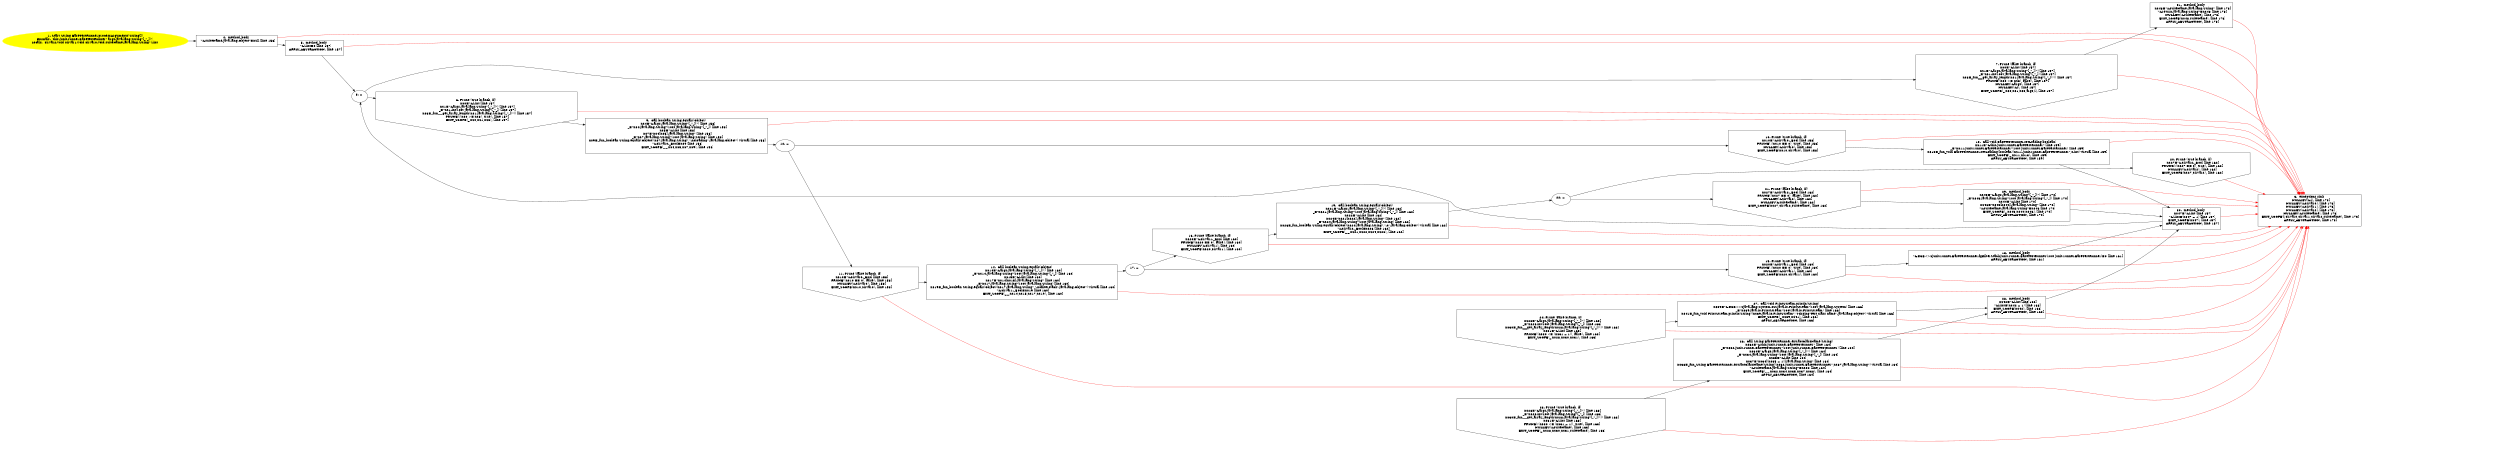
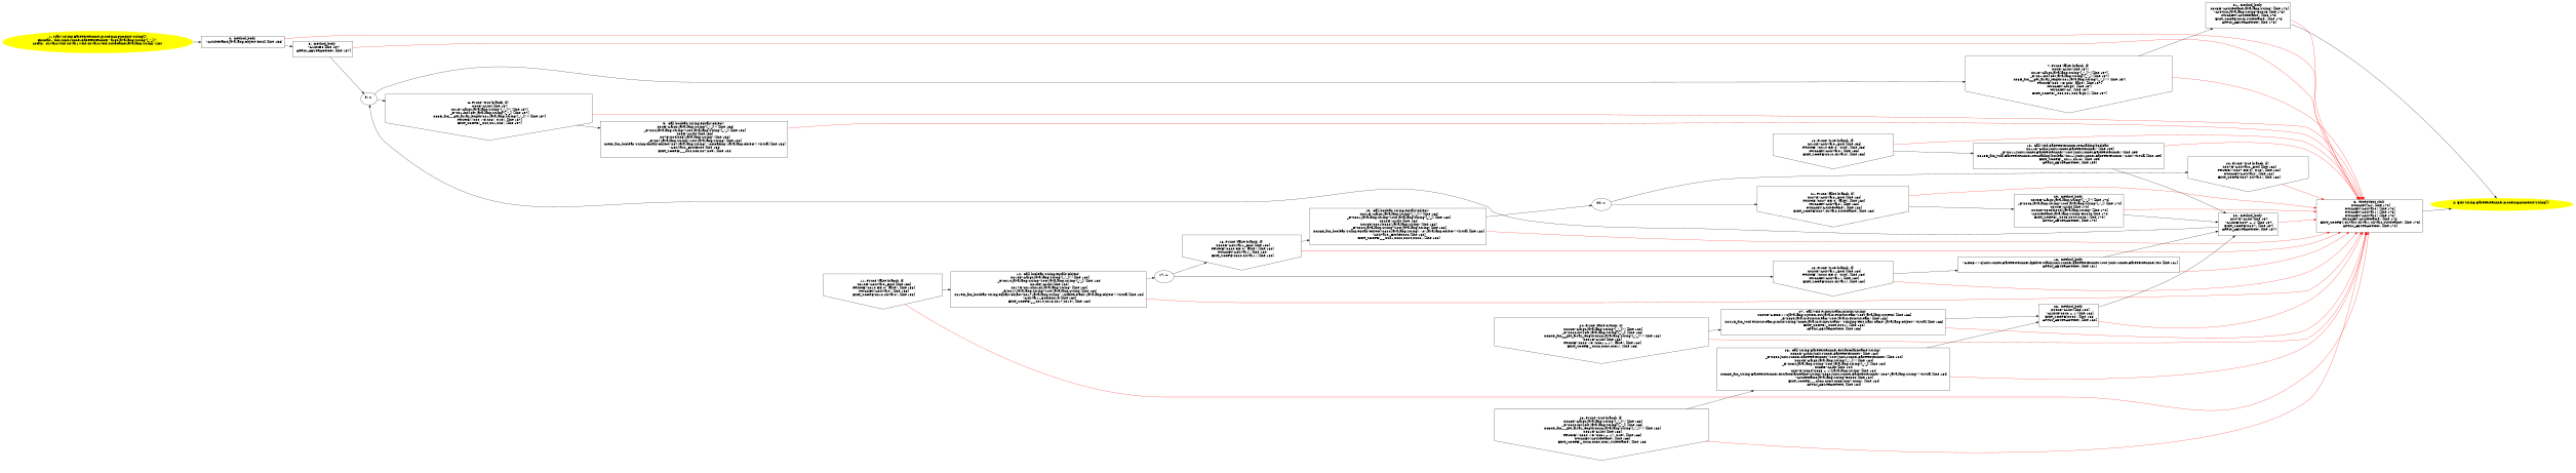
  digraph {
    rankdir=LR
    node [shape=box]
    n1 [color=yellow label="1: Start String BaseTestRunner.processArguments(String[])\nFormals:  this:junit.runner.BaseTestRunner* args:java.lang.String*[_*_](*)\nLocals:  $irvar2:void $irvar1:void $irvar0:void suiteName:java.lang.String* i:int \n  " style=filled shape=""]
    n2 [label="4:  method_body \n   *&suiteName:java.lang.Object*=null [line 156]\n "]
    n3 [label="3:  exceptions sink \n   NULLIFY(&i); [line 173]\n  NULLIFY(&$irvar0); [line 173]\n  NULLIFY(&$irvar1); [line 173]\n  NULLIFY(&$irvar2); [line 173]\n  NULLIFY(&suiteName); [line 173]\n  EXIT_SCOPE(i,$irvar0,$irvar1,$irvar2,suiteName); [line 173]\n  APPLY_ABSTRACTION; [line 173]\n "]
    n4 [label="5:  method_body \n   *&i:int=0 [line 157]\n  APPLY_ABSTRACTION; [line 157]\n "]
+   n5 [color=yellow label="2: Exit String BaseTestRunner.processArguments(String[]) \n  " style=filled shape=""]
    n6 [label="8: + \n  " shape=""]
    n7 [label="6: Prune (true branch, if) \n   n$0=*&i:int [line 157]\n  n$1=*&args:java.lang.String*[_*_](*) [line 157]\n  _=*n$1:int(root java.lang.String*[_*_]) [line 157]\n  n$3=_fun___get_array_length(n$1:java.lang.String*[_*_](*)) [line 157]\n  PRUNE(!(n$0 >= n$3), true); [line 157]\n  EXIT_SCOPE(_,n$0,n$1,n$3); [line 157]\n " shape=invhouse]
    n8 [label="7: Prune (false branch, if) \n   n$0=*&i:int [line 157]\n  n$1=*&args:java.lang.String*[_*_](*) [line 157]\n  _=*n$1:int(root java.lang.String*[_*_]) [line 157]\n  n$3=_fun___get_array_length(n$1:java.lang.String*[_*_](*)) [line 157]\n  PRUNE((n$0 >= n$3), false); [line 157]\n  NULLIFY(&args); [line 157]\n  NULLIFY(&i); [line 157]\n  EXIT_SCOPE(_,n$0,n$1,n$3,args,i); [line 157]\n " shape=invhouse]
    n9 [label="9:  Call boolean String.equals(Object) \n   n$4=*&args:java.lang.String*[_*_](*) [line 158]\n  _=*n$4:java.lang.String*(root java.lang.String*[_*_]) [line 158]\n  n$5=*&i:int [line 158]\n  n$7=*n$4[n$5]:java.lang.String* [line 158]\n  _=*n$7:java.lang.String*(root java.lang.String) [line 158]\n  n$9=_fun_boolean String.equals(Object)(n$7:java.lang.String*,\"-noloading\":java.lang.Object*) virtual [line 158]\n  *&$irvar0:_Bool=n$9 [line 158]\n  EXIT_SCOPE(_,_,n$4,n$5,n$7,n$9); [line 158]\n "]
    n10 [label="31:  method_body \n   n$48=*&suiteName:java.lang.String* [line 173]\n  *&return:java.lang.String*=n$48 [line 173]\n  NULLIFY(&suiteName); [line 173]\n  EXIT_SCOPE(n$48,suiteName); [line 173]\n  APPLY_ABSTRACTION; [line 173]\n "]
-   n11 [label="12: + \n  " shape=""]
    n12 [label="10: Prune (true branch, if) \n   n$10=*&$irvar0:_Bool [line 158]\n  PRUNE(!(n$10 == 0), true); [line 158]\n  NULLIFY(&$irvar0); [line 158]\n  EXIT_SCOPE(n$10,$irvar0); [line 158]\n " shape=invhouse]
    n13 [label="11: Prune (false branch, if) \n   n$10=*&$irvar0:_Bool [line 158]\n  PRUNE((n$10 == 0), false); [line 158]\n  NULLIFY(&$irvar0); [line 158]\n  EXIT_SCOPE(n$10,$irvar0); [line 158]\n " shape=invhouse]
    n14 [label="13:  Call void BaseTestRunner.setLoading(boolean) \n   n$11=*&this:junit.runner.BaseTestRunner* [line 159]\n  _=*n$11:junit.runner.BaseTestRunner*(root junit.runner.BaseTestRunner) [line 159]\n  n$13=_fun_void BaseTestRunner.setLoading(boolean)(n$11:junit.runner.BaseTestRunner*,0:int) virtual [line 159]\n  EXIT_SCOPE(_,n$11,n$13); [line 159]\n  APPLY_ABSTRACTION; [line 159]\n "]
    n15 [label="14:  Call boolean String.equals(Object) \n   n$14=*&args:java.lang.String*[_*_](*) [line 160]\n  _=*n$14:java.lang.String*(root java.lang.String*[_*_]) [line 160]\n  n$15=*&i:int [line 160]\n  n$17=*n$14[n$15]:java.lang.String* [line 160]\n  _=*n$17:java.lang.String*(root java.lang.String) [line 160]\n  n$19=_fun_boolean String.equals(Object)(n$17:java.lang.String*,\"-nofilterstack\":java.lang.Object*) virtual [line 160]\n  *&$irvar1:_Bool=n$19 [line 160]\n  EXIT_SCOPE(_,_,n$14,n$15,n$17,n$19); [line 160]\n "]
    n16 [label="30:  method_body \n   n$47=*&i:int [line 157]\n  *&i:int=(n$47 + 1) [line 157]\n  EXIT_SCOPE(n$47); [line 157]\n  APPLY_ABSTRACTION; [line 157]\n "]
    n17 [label="17: + \n  " shape=""]
    n18 [label="15: Prune (true branch, if) \n   n$20=*&$irvar1:_Bool [line 160]\n  PRUNE(!(n$20 == 0), true); [line 160]\n  NULLIFY(&$irvar1); [line 160]\n  EXIT_SCOPE(n$20,$irvar1); [line 160]\n " shape=invhouse]
    n19 [label="16: Prune (false branch, if) \n   n$20=*&$irvar1:_Bool [line 160]\n  PRUNE((n$20 == 0), false); [line 160]\n  NULLIFY(&$irvar1); [line 160]\n  EXIT_SCOPE(n$20,$irvar1); [line 160]\n " shape=invhouse]
    n20 [label="18:  method_body \n   *&#GB<>$junit.runner.BaseTestRunner.fgFilterStack:junit.runner.BaseTestRunner(root junit.runner.BaseTestRunner)=0 [line 161]\n  APPLY_ABSTRACTION; [line 161]\n "]
    n21 [label="19:  Call boolean String.equals(Object) \n   n$21=*&args:java.lang.String*[_*_](*) [line 162]\n  _=*n$21:java.lang.String*(root java.lang.String*[_*_]) [line 162]\n  n$22=*&i:int [line 162]\n  n$24=*n$21[n$22]:java.lang.String* [line 162]\n  _=*n$24:java.lang.String*(root java.lang.String) [line 162]\n  n$26=_fun_boolean String.equals(Object)(n$24:java.lang.String*,\"-c\":java.lang.Object*) virtual [line 162]\n  *&$irvar2:_Bool=n$26 [line 162]\n  EXIT_SCOPE(_,_,n$21,n$22,n$24,n$26); [line 162]\n "]
    n22 [label="22: + \n  " shape=""]
    n23 [label="20: Prune (true branch, if) \n   n$27=*&$irvar2:_Bool [line 162]\n  PRUNE(!(n$27 == 0), true); [line 162]\n  NULLIFY(&$irvar2); [line 162]\n  EXIT_SCOPE(n$27,$irvar2); [line 162]\n " shape=invhouse]
    n24 [label="21: Prune (false branch, if) \n   n$27=*&$irvar2:_Bool [line 162]\n  PRUNE((n$27 == 0), false); [line 162]\n  NULLIFY(&$irvar2); [line 162]\n  NULLIFY(&suiteName); [line 162]\n  EXIT_SCOPE(n$27,$irvar2,suiteName); [line 162]\n " shape=invhouse]
    n25 [label="29:  method_body \n   n$43=*&args:java.lang.String*[_*_](*) [line 170]\n  _=*n$43:java.lang.String*(root java.lang.String*[_*_]) [line 170]\n  n$44=*&i:int [line 170]\n  n$46=*n$43[n$44]:java.lang.String* [line 170]\n  *&suiteName:java.lang.String*=n$46 [line 170]\n  EXIT_SCOPE(_,n$43,n$44,n$46); [line 170]\n  APPLY_ABSTRACTION; [line 170]\n "]
    n26 [label="23: Prune (true branch, if) \n   n$28=*&args:java.lang.String*[_*_](*) [line 163]\n  _=*n$28:int(root java.lang.String*[_*_]) [line 163]\n  n$30=_fun___get_array_length(n$28:java.lang.String*[_*_](*)) [line 163]\n  n$31=*&i:int [line 163]\n  PRUNE(!(n$30 <= (n$31 + 1)), true); [line 163]\n  NULLIFY(&suiteName); [line 163]\n  EXIT_SCOPE(_,n$28,n$30,n$31,suiteName); [line 163]\n " shape=invhouse]
    n27 [label="26:  Call String BaseTestRunner.extractClassName(String) \n   n$32=*&this:junit.runner.BaseTestRunner* [line 164]\n  _=*n$32:junit.runner.BaseTestRunner*(root junit.runner.BaseTestRunner) [line 164]\n  n$34=*&args:java.lang.String*[_*_](*) [line 164]\n  _=*n$34:java.lang.String*(root java.lang.String*[_*_]) [line 164]\n  n$35=*&i:int [line 164]\n  n$37=*n$34[(n$35 + 1)]:java.lang.String* [line 164]\n  n$38=_fun_String BaseTestRunner.extractClassName(String)(n$32:junit.runner.BaseTestRunner*,n$37:java.lang.String*) virtual [line 164]\n  *&suiteName:java.lang.String*=n$38 [line 164]\n  EXIT_SCOPE(_,_,n$32,n$34,n$35,n$37,n$38); [line 164]\n  APPLY_ABSTRACTION; [line 164]\n "]
    n28 [label="24: Prune (false branch, if) \n   n$28=*&args:java.lang.String*[_*_](*) [line 163]\n  _=*n$28:int(root java.lang.String*[_*_]) [line 163]\n  n$30=_fun___get_array_length(n$28:java.lang.String*[_*_](*)) [line 163]\n  n$31=*&i:int [line 163]\n  PRUNE((n$30 <= (n$31 + 1)), false); [line 163]\n  EXIT_SCOPE(_,n$28,n$30,n$31); [line 163]\n " shape=invhouse]
    n29 [label="27:  Call void PrintStream.println(String) \n   n$39=*&#GB<>$java.lang.System.out:java.io.PrintStream*(root java.lang.System) [line 166]\n  _=*n$39:java.io.PrintStream*(root java.io.PrintStream) [line 166]\n  n$41=_fun_void PrintStream.println(String)(n$39:java.io.PrintStream*,\"Missing Test class name\":java.lang.Object*) virtual [line 166]\n  EXIT_SCOPE(_,n$39,n$41); [line 166]\n  APPLY_ABSTRACTION; [line 166]\n "]
    n30 [label="28:  method_body \n   n$42=*&i:int [line 168]\n  *&i:int=(n$42 + 1) [line 168]\n  EXIT_SCOPE(n$42); [line 168]\n  APPLY_ABSTRACTION; [line 168]\n "]
    n1 -> n2
    n2 -> n3 [color=red]
    n2 -> n4
+   n3 -> n5
    n4 -> n3 [color=red]
    n4 -> n6
    n6 -> n7
    n6 -> n8
    n7 -> n3 [color=red]
    n7 -> n9
    n8 -> n3 [color=red]
    n8 -> n10
    n9 -> n3 [color=red]
-   n9 -> n11
    n10 -> n3 [color=red]
-   n11 -> n12
-   n11 -> n13
+   n10 -> n5
    n12 -> n3 [color=red]
    n12 -> n14
    n13 -> n3 [color=red]
    n13 -> n15
    n14 -> n3 [color=red]
    n14 -> n16
    n15 -> n3 [color=red]
    n15 -> n17
    n16 -> n3 [color=red]
    n16 -> n6
    n17 -> n18
    n17 -> n19
    n18 -> n3 [color=red]
    n18 -> n20
    n19 -> n3 [color=red]
    n19 -> n21
    n20 -> n3 [color=red]
    n20 -> n16
    n21 -> n3 [color=red]
    n21 -> n22
    n22 -> n23
    n22 -> n24
    n23 -> n3 [color=red]
    n24 -> n3 [color=red]
    n24 -> n25
    n25 -> n3 [color=red]
    n25 -> n16
    n26 -> n3 [color=red]
    n26 -> n27
    n27 -> n3 [color=red]
    n27 -> n30
    n28 -> n3 [color=red]
    n28 -> n29
    n29 -> n3 [color=red]
    n29 -> n30
    n30 -> n3 [color=red]
    n30 -> n16
  }
